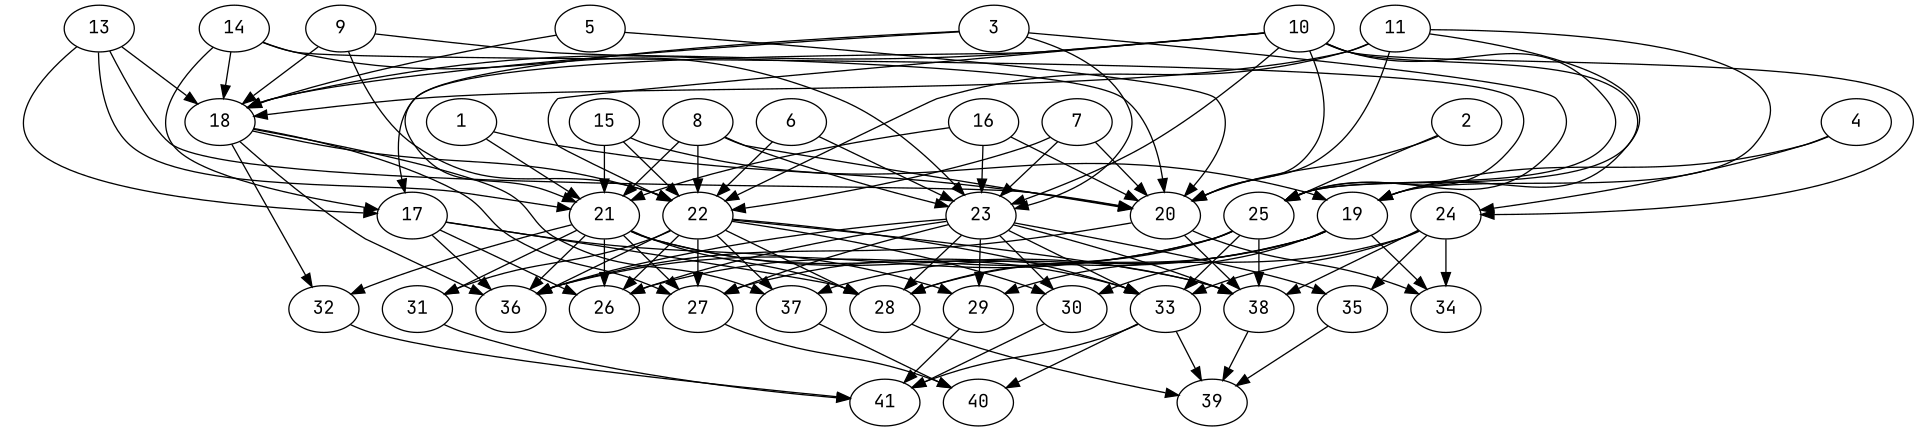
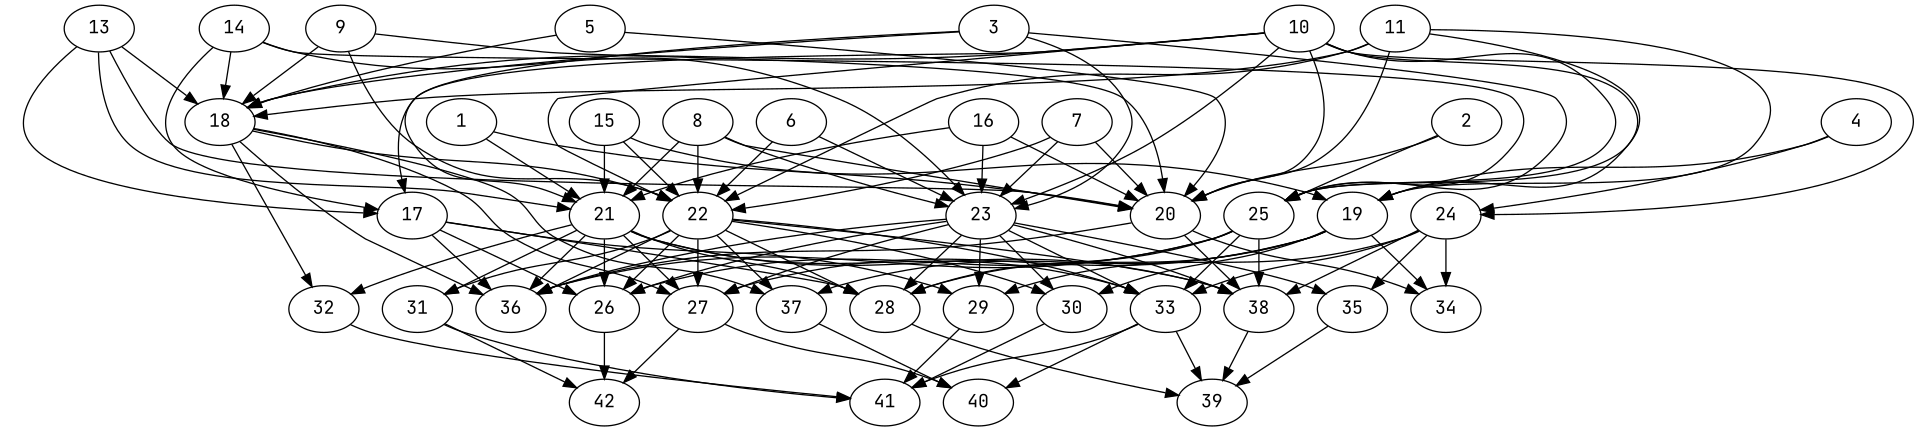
  digraph {
    fontname="JetBrains Mono"
    node [alpha=0.10 fontname="JetBrains Mono"]
    edge [fontname="JetBrains Mono"]
    1 [alpha=0.19 expect_size=30212901552641892]
    20 [alpha=0.09 expect_size=24089318485759696]
    21 [alpha=0.09 expect_size=450456806149424576]
    36 [alpha=0.02 expect_size=2155269301012852224]
    34 [alpha=0.06 expect_size=41111331512251640]
    38 [alpha=0.02 expect_size=8828947915167760384000]
    26 [alpha=0.04 expect_size=53736072997224054784]
    28 [alpha=0.09 expect_size=397710824485725120]
    27 [alpha=0.02 expect_size=1658486287320720867328]
    32 [alpha=0.15 expect_size=34997063442028648]
    31 [alpha=0.14 expect_size=1200075834153800192]
    33 [alpha=0.18 expect_size=139196904774507392]
    39 [expect_size=43200466619803144]
+   42 [alpha=0.19 expect_size=4434974338394882048000]
    40 [alpha=0.02 expect_size=6168872332800751]
    41 [alpha=0.11 expect_size=76609712558283072]
    2 [alpha=0.13 expect_size=158596121285885952000]
    25 [expect_size=6825200312849916]
    3 [alpha=0.03 expect_size=10812486409641578]
    18 [alpha=0.05 expect_size=1339244414823646208]
    23 [alpha=0.05 expect_size=473654368592568778752]
    37 [expect_size=3982055700233816375296]
    22 [alpha=0.06 expect_size=68287780862099632]
    29 [expect_size=9693116151704162664448]
    30 [alpha=0.03 expect_size=9913397282734151680]
    35 [alpha=0.14 expect_size=22723827895830068]
    4 [alpha=0.04 expect_size=3396486343411897344]
    19 [alpha=0.19 expect_size=1130420351476531456]
    24 [alpha=0.12 expect_size=20078484084856132]
    5 [alpha=0.20 expect_size=16253939688324074]
    6 [alpha=0.09 expect_size=1739485771812525]
    7 [alpha=0.12 expect_size=166443799612318848]
    8 [alpha=0.05 expect_size=10794271292193931001856]
    9 [alpha=0.11 expect_size=49211510074403688]
    10 [alpha=0.13 expect_size=33484597443171356]
    17 [alpha=0.11 expect_size=785185453683886784512]
    11 [alpha=0.05 expect_size=9245353267341793280]
    13 [alpha=0.14 expect_size=30634772813687828]
    14 [alpha=0.06 expect_size=1532997972470462939136]
    15 [alpha=0.07 expect_size=4595808379996310528]
    16 [expect_size=69553890097364992000]
    1 -> 20
    1 -> 21
    20 -> 36
    20 -> 34
    20 -> 38
    21 -> 36
    21 -> 38
    21 -> 26
    21 -> 28
    21 -> 27
    21 -> 32
    21 -> 31
    21 -> 33
    38 -> 39
+   26 -> 42
    28 -> 39
+   27 -> 42
    27 -> 40
    32 -> 41
+   31 -> 42
    31 -> 41
    33 -> 39
    33 -> 40
    33 -> 41
    2 -> 20
    2 -> 25
    25 -> 36
    25 -> 38
    25 -> 26
    25 -> 28
    25 -> 33
    3 -> 21
    3 -> 25
    3 -> 18
    3 -> 23
    18 -> 36
    18 -> 27
    18 -> 32
    18 -> 37
    18 -> 22
    23 -> 36
    23 -> 38
    23 -> 26
    23 -> 28
    23 -> 27
    23 -> 33
    23 -> 29
    23 -> 30
    23 -> 35
    37 -> 40
    22 -> 36
    22 -> 38
    22 -> 26
    22 -> 28
    22 -> 27
    22 -> 31
    22 -> 33
    22 -> 37
    22 -> 30
    29 -> 41
    30 -> 41
    35 -> 39
    4 -> 19
    4 -> 24
    19 -> 34
    19 -> 28
    19 -> 27
    19 -> 37
    19 -> 30
    24 -> 34
    24 -> 38
    24 -> 33
    24 -> 29
    24 -> 35
    5 -> 20
    5 -> 18
    6 -> 23
    6 -> 22
    7 -> 20
    7 -> 23
    7 -> 22
    8 -> 20
    8 -> 21
    8 -> 23
    8 -> 22
    9 -> 20
    9 -> 18
    9 -> 22
    10 -> 20
    10 -> 25
    10 -> 18
    10 -> 23
    10 -> 22
    10 -> 19
    10 -> 24
    10 -> 17
    17 -> 36
    17 -> 26
    17 -> 28
    17 -> 29
    11 -> 20
    11 -> 25
    11 -> 18
    11 -> 22
    11 -> 19
    13 -> 20
    13 -> 21
    13 -> 18
    13 -> 17
    14 -> 25
    14 -> 18
    14 -> 23
    14 -> 17
    15 -> 21
    15 -> 22
    15 -> 19
    16 -> 20
    16 -> 21
    16 -> 23
  }
